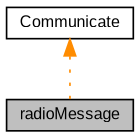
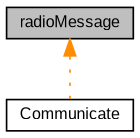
  digraph {
    fontname="Liberation Sans"
    node [color=black fontname="Liberation Sans" fontsize=10 shape=record style=filled]
    n1 [fillcolor=grey75 fontcolor=black height=0.2 label=radioMessage width=0.4]
    n2 [fillcolor=white height=0.2 label=Communicate width=0.4]
-   n2 -> n1 [color=darkorange dir=back fontname="Liberation Sans" fontsize=10 labelfontname=Helvetica labelfontsize=10 style=dotted]
+   n1 -> n2 [color=darkorange dir=back fontname="Liberation Sans" fontsize=10 labelfontname=Helvetica labelfontsize=10 style=dotted]
  }
